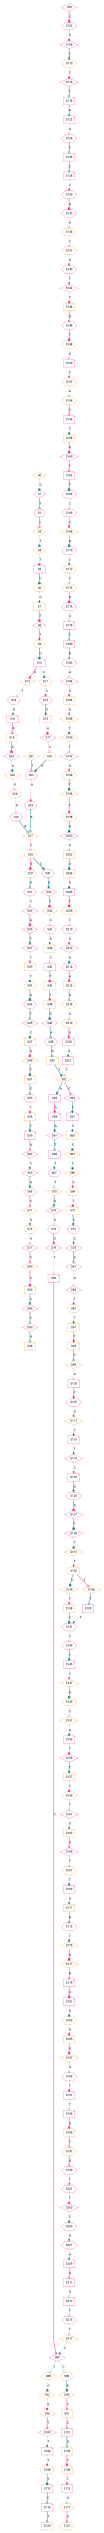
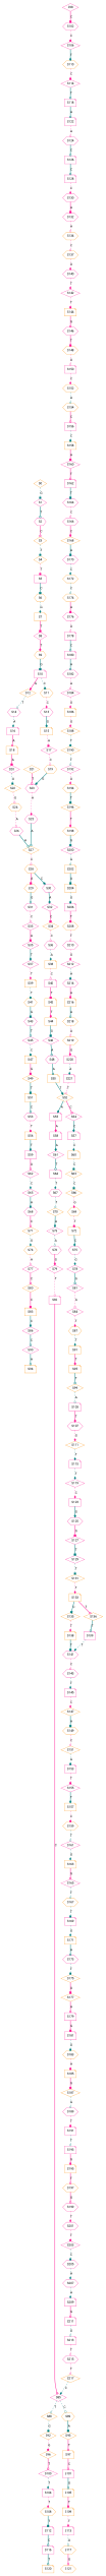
  strict digraph {
    fontname=Roboto
    node [color=deeppink fontname=Roboto shape=note]
    edge [arrowhead=odot color=teal fontname=Roboto style=dashed]
    S0 [color=darkorange shape=diamond]
    S1 [shape=diamond]
    S2 [shape=hexagon]
    S3 [color=darkorange shape=diamond]
    S4 [color=darkorange shape=diamond]
    S5
    S6 [color=darkorange shape=hexagon]
    S7 [color=darkorange]
    S8 [shape=diamond]
    S9 [color=darkorange shape=hexagon]
    S10
    S11 [color=darkorange shape=hexagon]
    S12 [color=darkorange shape=diamond]
    S13 [shape=hexagon]
    S14 [shape=hexagon]
    S15 [color=darkorange]
    S16
    S17 [shape=diamond]
    S18 [color=darkorange]
    S19 [color=darkorange shape=hexagon]
    S20 [shape=diamond]
    S23 [shape=hexagon]
    S22 [color=darkorange shape=diamond]
    S21 [color=darkorange shape=diamond]
    S24 [color=darkorange shape=hexagon]
    S25 [shape=hexagon]
    S26 [shape=hexagon]
    S27 [color=darkorange shape=diamond]
    S28 [color=darkorange shape=hexagon]
    S29 [color=darkorange shape=hexagon]
    S30 [shape=hexagon]
    S31 [shape=hexagon]
    S32 [shape=diamond]
    S33 [shape=diamond]
    S34 [color=darkorange shape=diamond]
    S35 [shape=diamond]
    S36 [shape=hexagon]
    S37 [shape=diamond]
    S38 [color=darkorange]
    S39 [color=darkorange]
    S40
    S41 [color=darkorange shape=hexagon]
    S42 [color=darkorange]
    S43 [shape=hexagon]
    S44 [color=darkorange]
    S45 [shape=diamond]
    S46 [shape=diamond]
    S47 [color=darkorange]
    S48 [shape=hexagon]
    S49 [color=darkorange shape=diamond]
    S50 [color=darkorange]
    S51 [color=darkorange]
    S52 [color=darkorange shape=diamond]
    S53 [shape=hexagon]
    S54 [shape=diamond]
    S55
    S56 [color=darkorange]
    S57
    S58
    S59
    S60 [color=darkorange]
    S61 [shape=diamond]
    S62 [shape=diamond]
    S63 [color=darkorange shape=diamond]
    S64
    S65 [shape=diamond]
    S66 [color=darkorange shape=diamond]
    S67 [shape=hexagon]
    S68 [shape=hexagon]
    S69 [color=darkorange shape=hexagon]
    S70 [color=darkorange shape=diamond]
    S71 [color=darkorange shape=diamond]
    S72 [color=darkorange]
    S73 [shape=diamond]
    S74 [color=darkorange shape=hexagon]
    S75 [shape=hexagon]
    S76 [shape=hexagon]
    S77 [shape=diamond]
    S78 [shape=diamond]
    S79 [shape=diamond]
    S80 [color=darkorange shape=diamond]
    S81 [shape=diamond]
    S82
    S83 [color=darkorange]
    S84 [shape=diamond]
    S85 [shape=diamond]
    S86 [shape=diamond]
    S87 [color=darkorange shape=hexagon]
    S88 [color=darkorange shape=diamond]
    S89 [color=darkorange shape=hexagon]
    S90 [shape=diamond]
    S91 [color=darkorange]
    S92 [color=darkorange shape=diamond]
    S93 [color=darkorange shape=diamond]
    S94 [color=darkorange]
    S95 [color=darkorange]
    S96 [color=darkorange shape=diamond]
    S97 [color=darkorange]
    S99 [color=darkorange shape=diamond]
    S100 [shape=diamond]
    S101
    S98 [shape=diamond]
    S102 [shape=hexagon]
    S103
    S104
    S105 [color=darkorange]
    S106 [shape=diamond]
    S107 [shape=hexagon]
    S108 [color=darkorange shape=hexagon]
    S109 [color=darkorange]
    S110 [color=darkorange shape=hexagon]
    S111 [color=darkorange shape=diamond]
    S112
    S113
    S114 [shape=diamond]
    S115
    S116
    S117 [color=darkorange shape=hexagon]
    S118
    S119 [shape=diamond]
    S120 [color=darkorange]
    S121 [color=darkorange shape=hexagon]
    S122
    S123
    S124 [shape=hexagon]
    S125 [shape=hexagon]
    S126
    S127 [shape=diamond]
    S128
    S129 [shape=diamond]
    S130 [shape=hexagon]
    S131 [color=darkorange shape=diamond]
    S132 [shape=hexagon]
    S133 [color=darkorange]
    S134 [color=darkorange shape=hexagon]
    S135 [color=darkorange shape=diamond]
    S136 [color=darkorange shape=diamond]
    S137 [color=darkorange shape=hexagon]
    S138 [color=darkorange]
    S139
    S140 [shape=hexagon]
    S141 [shape=hexagon]
    S142 [shape=diamond]
    S143 [shape=hexagon]
    S144 [color=darkorange]
    S145
    S146 [shape=hexagon]
    S147 [color=darkorange shape=diamond]
    S148 [color=darkorange shape=hexagon]
    S149 [color=darkorange shape=hexagon]
    S150
    S151 [color=darkorange shape=diamond]
    S152 [color=darkorange shape=hexagon]
    S153
    S154 [color=darkorange shape=hexagon]
    S155 [shape=diamond]
    S156
    S157 [color=darkorange]
    S158 [color=darkorange]
    S159 [color=darkorange shape=hexagon]
    S160 [shape=diamond]
    S161 [shape=diamond]
    S162
    S163 [color=darkorange]
    S164 [shape=hexagon]
    S165 [shape=diamond]
    S166 [shape=hexagon]
    S167 [color=darkorange shape=hexagon]
    S168 [color=darkorange shape=diamond]
    S169
    S170 [shape=hexagon]
    S171 [color=darkorange]
    S172 [color=darkorange shape=hexagon]
    S173 [shape=hexagon]
    S174 [color=darkorange shape=hexagon]
    S175 [color=darkorange shape=diamond]
    S176 [shape=hexagon]
    S177 [color=darkorange shape=diamond]
    S178
    S179
    S180
    S181
    S182 [shape=hexagon]
    S183 [color=darkorange shape=hexagon]
    S184 [shape=diamond]
    S185 [color=darkorange]
    S186 [color=darkorange]
    S187 [color=darkorange shape=diamond]
    S188 [color=darkorange shape=diamond]
    S189 [shape=hexagon]
    S190 [color=darkorange shape=diamond]
    S191
    S192 [shape=diamond]
    S193
    S194 [color=darkorange shape=hexagon]
    S195 [color=darkorange]
    S196 [color=darkorange shape=diamond]
    S197 [color=darkorange shape=hexagon]
    S198 [color=darkorange shape=hexagon]
    S199 [shape=hexagon]
    S200 [shape=diamond]
    S201 [shape=hexagon]
    S202 [color=darkorange]
    S203 [shape=diamond]
    S204 [color=darkorange]
    S205 [shape=hexagon]
    S206
    S207 [shape=hexagon]
    S208 [color=darkorange shape=hexagon]
    S209
    S210 [shape=hexagon]
    S211
    S212 [shape=diamond]
    S213
    S214 [shape=hexagon]
    S215 [shape=hexagon]
    S216 [color=darkorange]
    S217 [color=darkorange shape=diamond]
    S218 [color=darkorange shape=hexagon]
    S219 [color=darkorange shape=hexagon]
    S220
    S221
    S0 -> S1 [arrowhead=box label=G]
    S1 -> S2 [label=T style=bold]
    S2 -> S3 [color=deeppink label=C style=bold]
    S3 -> S4 [arrowhead=box label=T]
    S4 -> S5 [arrowhead=box color=deeppink label=T]
    S5 -> S6 [arrowhead=box label=C style=bold]
    S6 -> S7 [arrowhead=diamond label=G]
    S7 -> S8 [arrowhead=box color=deeppink label=T style=bold]
    S8 -> S9 [arrowhead=diamond color=deeppink label=T style=bold]
    S9 -> S10 [arrowhead=box label=G style=bold]
    S10 -> S11 [arrowhead=box label=C]
    S10 -> S12 [arrowhead=diamond color=deeppink label=G style=bold]
    S11 -> S13 [arrowhead=diamond color=deeppink label=C]
    S12 -> S14 [label=T]
    S13 -> S15 [arrowhead=diamond label=G style=bold]
    S14 -> S16 [arrowhead=diamond label=A]
    S15 -> S17 [arrowhead=box color=deeppink label=A]
    S16 -> S18 [color=deeppink label=A style=bold]
    S17 -> S19 [color=deeppink label=C]
    S18 -> S20 [arrowhead=box color=deeppink label=A style=bold]
    S19 -> S23 [arrowhead=diamond label=G style=bold]
    S20 -> S22 [arrowhead=box label=A]
    S23 -> S25 [arrowhead=diamond color=deeppink label=A]
    S22 -> S24 [color=deeppink label=G]
    S21 -> S23 [color=deeppink label=T style=bold]
    S24 -> S26 [color=deeppink label=A]
    S25 -> S27 [label=A style=bold]
    S26 -> S27 [label=A style=bold]
    S27 -> S28 [color=deeppink label=C]
    S28 -> S29 [arrowhead=box color=deeppink label=A style=bold]
    S28 -> S30 [arrowhead=diamond label=C style=bold]
    S29 -> S31 [label=G style=bold]
    S30 -> S32 [arrowhead=diamond label=A style=bold]
    S31 -> S33 [color=deeppink label=C]
    S32 -> S34 [arrowhead=box color=deeppink label=C style=bold]
    S33 -> S35 [arrowhead=box color=deeppink label=A style=bold]
    S34 -> S36 [color=deeppink label=C]
    S35 -> S37 [arrowhead=diamond label=T style=bold]
    S36 -> S38 [arrowhead=diamond label=A]
    S37 -> S39 [arrowhead=diamond color=deeppink label=T]
    S38 -> S40 [color=deeppink label=C]
    S39 -> S41 [arrowhead=box label=T]
    S40 -> S42 [arrowhead=box color=deeppink label=T style=bold]
    S41 -> S43 [arrowhead=box label=G style=bold]
    S42 -> S44 [arrowhead=diamond color=deeppink label=T style=bold]
    S43 -> S45 [label=T style=bold]
    S44 -> S46 [arrowhead=box label=G style=bold]
    S45 -> S47 [arrowhead=box label=C]
    S46 -> S48 [label=A style=bold]
    S47 -> S49 [arrowhead=box color=deeppink label=G style=bold]
    S48 -> S50 [label=A style=bold]
    S49 -> S51 [arrowhead=box label=T style=bold]
    S50 -> S52 [arrowhead=diamond label=T style=bold]
    S51 -> S53 [label=C style=bold]
    S52 -> S54 [color=deeppink label=C style=bold]
    S52 -> S55 [arrowhead=diamond label=A style=bold]
    S53 -> S56 [arrowhead=box color=deeppink label=T]
    S54 -> S57 [arrowhead=diamond label=C style=bold]
    S55 -> S58 [arrowhead=diamond color=deeppink label=A style=bold]
    S56 -> S59 [arrowhead=diamond label=T style=bold]
    S57 -> S60 [arrowhead=diamond label=C]
    S58 -> S61 [arrowhead=diamond label=A style=bold]
    S59 -> S62 [color=deeppink label=A style=bold]
    S60 -> S63 [arrowhead=box label=C]
    S61 -> S64 [label=T style=bold]
    S62 -> S65 [arrowhead=diamond label=C]
    S63 -> S66 [arrowhead=box label=C]
    S64 -> S67 [arrowhead=diamond label=T]
    S65 -> S68 [arrowhead=diamond label=A style=bold]
    S66 -> S69 [arrowhead=diamond color=deeppink label=G]
    S67 -> S70 [label=T]
    S68 -> S71 [color=deeppink label=C style=bold]
    S69 -> S72 [arrowhead=box color=deeppink label=T]
    S70 -> S73 [arrowhead=diamond label=A style=bold]
    S71 -> S74 [arrowhead=diamond label=G]
    S72 -> S75 [arrowhead=diamond label=C style=bold]
    S73 -> S76 [label=A]
    S74 -> S77 [color=deeppink label=A]
    S75 -> S78 [arrowhead=diamond label=G]
    S76 -> S79 [arrowhead=diamond color=deeppink label=G style=bold]
    S77 -> S80 [color=deeppink label=C style=bold]
    S78 -> S81 [label=G style=bold]
    S79 -> S82 [color=deeppink label=T]
    S80 -> S83 [arrowhead=box color=deeppink label=C style=bold]
    S81 -> S84 [color=deeppink label=G]
    S82 -> S85 [color=deeppink label=C style=bold]
    S83 -> S86 [arrowhead=diamond label=C style=bold]
    S84 -> S87 [arrowhead=diamond color=deeppink label=T]
    S85 -> S88 [label=T]
    S85 -> S89 [label=C]
    S86 -> S90 [label=C style=bold]
    S87 -> S91 [arrowhead=diamond label=T]
    S88 -> S92 [arrowhead=box label=G]
    S89 -> S93 [arrowhead=box label=A style=bold]
    S90 -> S94 [label=A style=bold]
    S91 -> S95 [arrowhead=diamond color=deeppink label=T style=bold]
    S92 -> S96 [arrowhead=box color=deeppink label=G]
    S93 -> S97 [color=deeppink label=T style=bold]
    S95 -> S99 [label=T style=bold]
    S96 -> S100 [color=deeppink label=T style=bold]
    S97 -> S101 [color=deeppink label=C style=bold]
    S99 -> S103 [label=A]
    S100 -> S104 [arrowhead=diamond label=T]
    S101 -> S105 [label=G style=bold]
    S98 -> S102 [arrowhead=box color=deeppink label=C style=bold]
    S102 -> S106 [arrowhead=box color=deeppink label=C]
    S103 -> S107 [arrowhead=diamond color=deeppink label=T style=bold]
    S104 -> S108 [arrowhead=diamond color=deeppink label=T]
    S105 -> S109 [arrowhead=diamond color=deeppink label=T style=bold]
    S106 -> S110 [arrowhead=diamond label=T style=bold]
    S107 -> S111 [arrowhead=diamond color=deeppink label=G]
    S108 -> S112 [arrowhead=box label=T style=bold]
    S109 -> S113 [arrowhead=diamond color=deeppink label=T]
    S110 -> S114 [arrowhead=box color=deeppink label=C]
    S111 -> S115 [arrowhead=diamond label=T]
    S112 -> S116 [label=C style=bold]
    S113 -> S117 [label=A]
    S114 -> S118 [label=T style=bold]
    S115 -> S119 [arrowhead=diamond label=T]
    S116 -> S120 [label=T style=bold]
    S117 -> S121 [color=deeppink label=G style=bold]
    S118 -> S122 [label=A style=bold]
    S119 -> S123 [arrowhead=diamond color=deeppink label=C]
    S122 -> S124 [color=deeppink label=A]
    S123 -> S125 [arrowhead=diamond label=G style=bold]
    S124 -> S126 [label=C style=bold]
    S125 -> S127 [arrowhead=box color=deeppink label=G style=bold]
    S126 -> S128 [label=C style=bold]
    S127 -> S129 [arrowhead=box label=T style=bold]
    S128 -> S130 [arrowhead=diamond color=deeppink label=C]
    S129 -> S131 [arrowhead=box label=T]
    S130 -> S132 [arrowhead=box color=deeppink label=A style=bold]
    S131 -> S133 [arrowhead=diamond color=deeppink label=T]
    S132 -> S134 [color=deeppink label=A]
    S133 -> S135 [arrowhead=box label=C style=bold]
    S133 -> S136 [color=deeppink label=T style=bold]
    S134 -> S137 [color=deeppink label=C]
    S135 -> S138 [arrowhead=diamond color=deeppink label=T]
    S136 -> S139 [label=T style=bold]
    S137 -> S140 [arrowhead=diamond color=deeppink label=A]
    S138 -> S141 [arrowhead=box label=T style=bold]
    S139 -> S141 [arrowhead=diamond label=T]
    S140 -> S142 [arrowhead=diamond color=deeppink label=T]
    S141 -> S143 [color=deeppink label=C]
    S142 -> S144 [arrowhead=box color=deeppink label=T]
-   S143 -> S145 [arrowhead=diamond label=T style=bold]
+   S143 -> S145 [arrowhead=diamond label=T]
    S144 -> S146 [color=deeppink label=G style=bold]
    S145 -> S147 [arrowhead=diamond color=deeppink label=C]
    S146 -> S148 [arrowhead=box color=deeppink label=T style=bold]
    S147 -> S149 [arrowhead=box label=A style=bold]
    S148 -> S150 [color=deeppink label=A]
    S149 -> S151 [color=deeppink label=C]
    S150 -> S152 [arrowhead=diamond color=deeppink label=C]
    S151 -> S153 [arrowhead=box label=G]
    S152 -> S154 [label=A]
    S153 -> S155 [arrowhead=box color=deeppink label=T]
    S154 -> S156 [color=deeppink label=C style=bold]
    S155 -> S157 [arrowhead=diamond label=T style=bold]
    S156 -> S158 [arrowhead=box label=C]
    S157 -> S159 [arrowhead=box color=deeppink label=C]
    S158 -> S160 [arrowhead=box color=deeppink label=A style=bold]
    S159 -> S161 [label=T]
    S160 -> S162 [color=deeppink label=T style=bold]
    S161 -> S163 [arrowhead=diamond label=G]
    S162 -> S164 [arrowhead=box label=T style=bold]
    S163 -> S165 [color=deeppink label=G style=bold]
    S164 -> S166 [color=deeppink label=C]
    S165 -> S167 [label=T]
    S166 -> S168 [arrowhead=diamond color=deeppink label=C style=bold]
    S167 -> S169 [arrowhead=box label=T]
    S168 -> S170 [arrowhead=box label=A style=bold]
    S169 -> S171 [arrowhead=diamond label=G]
    S170 -> S172 [arrowhead=diamond label=C]
    S171 -> S173 [label=A style=bold]
    S172 -> S174 [label=C]
    S173 -> S175 [arrowhead=box label=T]
    S174 -> S176 [arrowhead=box color=deeppink label=A style=bold]
    S175 -> S177 [arrowhead=box color=deeppink label=A style=bold]
    S176 -> S178 [color=deeppink label=A]
    S177 -> S179 [color=deeppink label=A style=bold]
    S178 -> S180 [label=C style=bold]
    S179 -> S181 [arrowhead=box color=deeppink label=G style=bold]
    S180 -> S182 [label=A style=bold]
    S181 -> S183 [arrowhead=box label=G]
    S182 -> S184 [color=deeppink label=A]
    S183 -> S185 [arrowhead=box color=deeppink label=A]
    S184 -> S186 [arrowhead=diamond color=deeppink label=G]
    S185 -> S187 [arrowhead=box color=deeppink label=G style=bold]
    S186 -> S188 [arrowhead=diamond color=deeppink label=G]
    S187 -> S189 [label=G]
    S188 -> S190 [arrowhead=box label=T]
    S189 -> S191 [arrowhead=box color=deeppink label=T]
    S190 -> S192 [label=T]
    S191 -> S193 [label=T]
    S192 -> S194 [arrowhead=diamond color=deeppink label=A]
    S193 -> S195 [arrowhead=diamond color=deeppink label=G style=bold]
    S194 -> S196 [arrowhead=box label=T style=bold]
    S195 -> S197 [color=deeppink label=T style=bold]
    S196 -> S198 [arrowhead=diamond color=deeppink label=T style=bold]
    S197 -> S199 [color=deeppink label=G style=bold]
    S198 -> S200 [arrowhead=box label=G style=bold]
    S199 -> S201 [arrowhead=diamond color=deeppink label=T]
    S200 -> S202 [label=G]
    S201 -> S203 [arrowhead=box color=deeppink label=T]
    S202 -> S204 [arrowhead=box label=A style=bold]
    S203 -> S205 [arrowhead=box label=C]
    S204 -> S206 [arrowhead=box label=G]
    S205 -> S207 [arrowhead=diamond label=A]
    S206 -> S208 [arrowhead=box color=deeppink label=T style=bold]
    S207 -> S209 [arrowhead=diamond label=A]
    S208 -> S210 [color=deeppink label=T]
    S209 -> S211 [color=deeppink label=G style=bold]
    S210 -> S212 [arrowhead=diamond color=deeppink label=G]
    S211 -> S213 [label=G]
    S212 -> S214 [arrowhead=box label=A]
    S213 -> S215 [color=deeppink label=T]
    S214 -> S216 [arrowhead=diamond color=deeppink label=A style=bold]
    S215 -> S217 [color=deeppink label=T]
    S216 -> S218 [label=A style=bold]
    S217 -> S85 [arrowhead=diamond label=C]
    S218 -> S219 [color=deeppink label=A]
    S219 -> S220 [arrowhead=diamond color=deeppink label=G style=bold]
    S220 -> S221 [arrowhead=diamond label=A]
    S221 -> S52 [color=deeppink label=T]
  }
